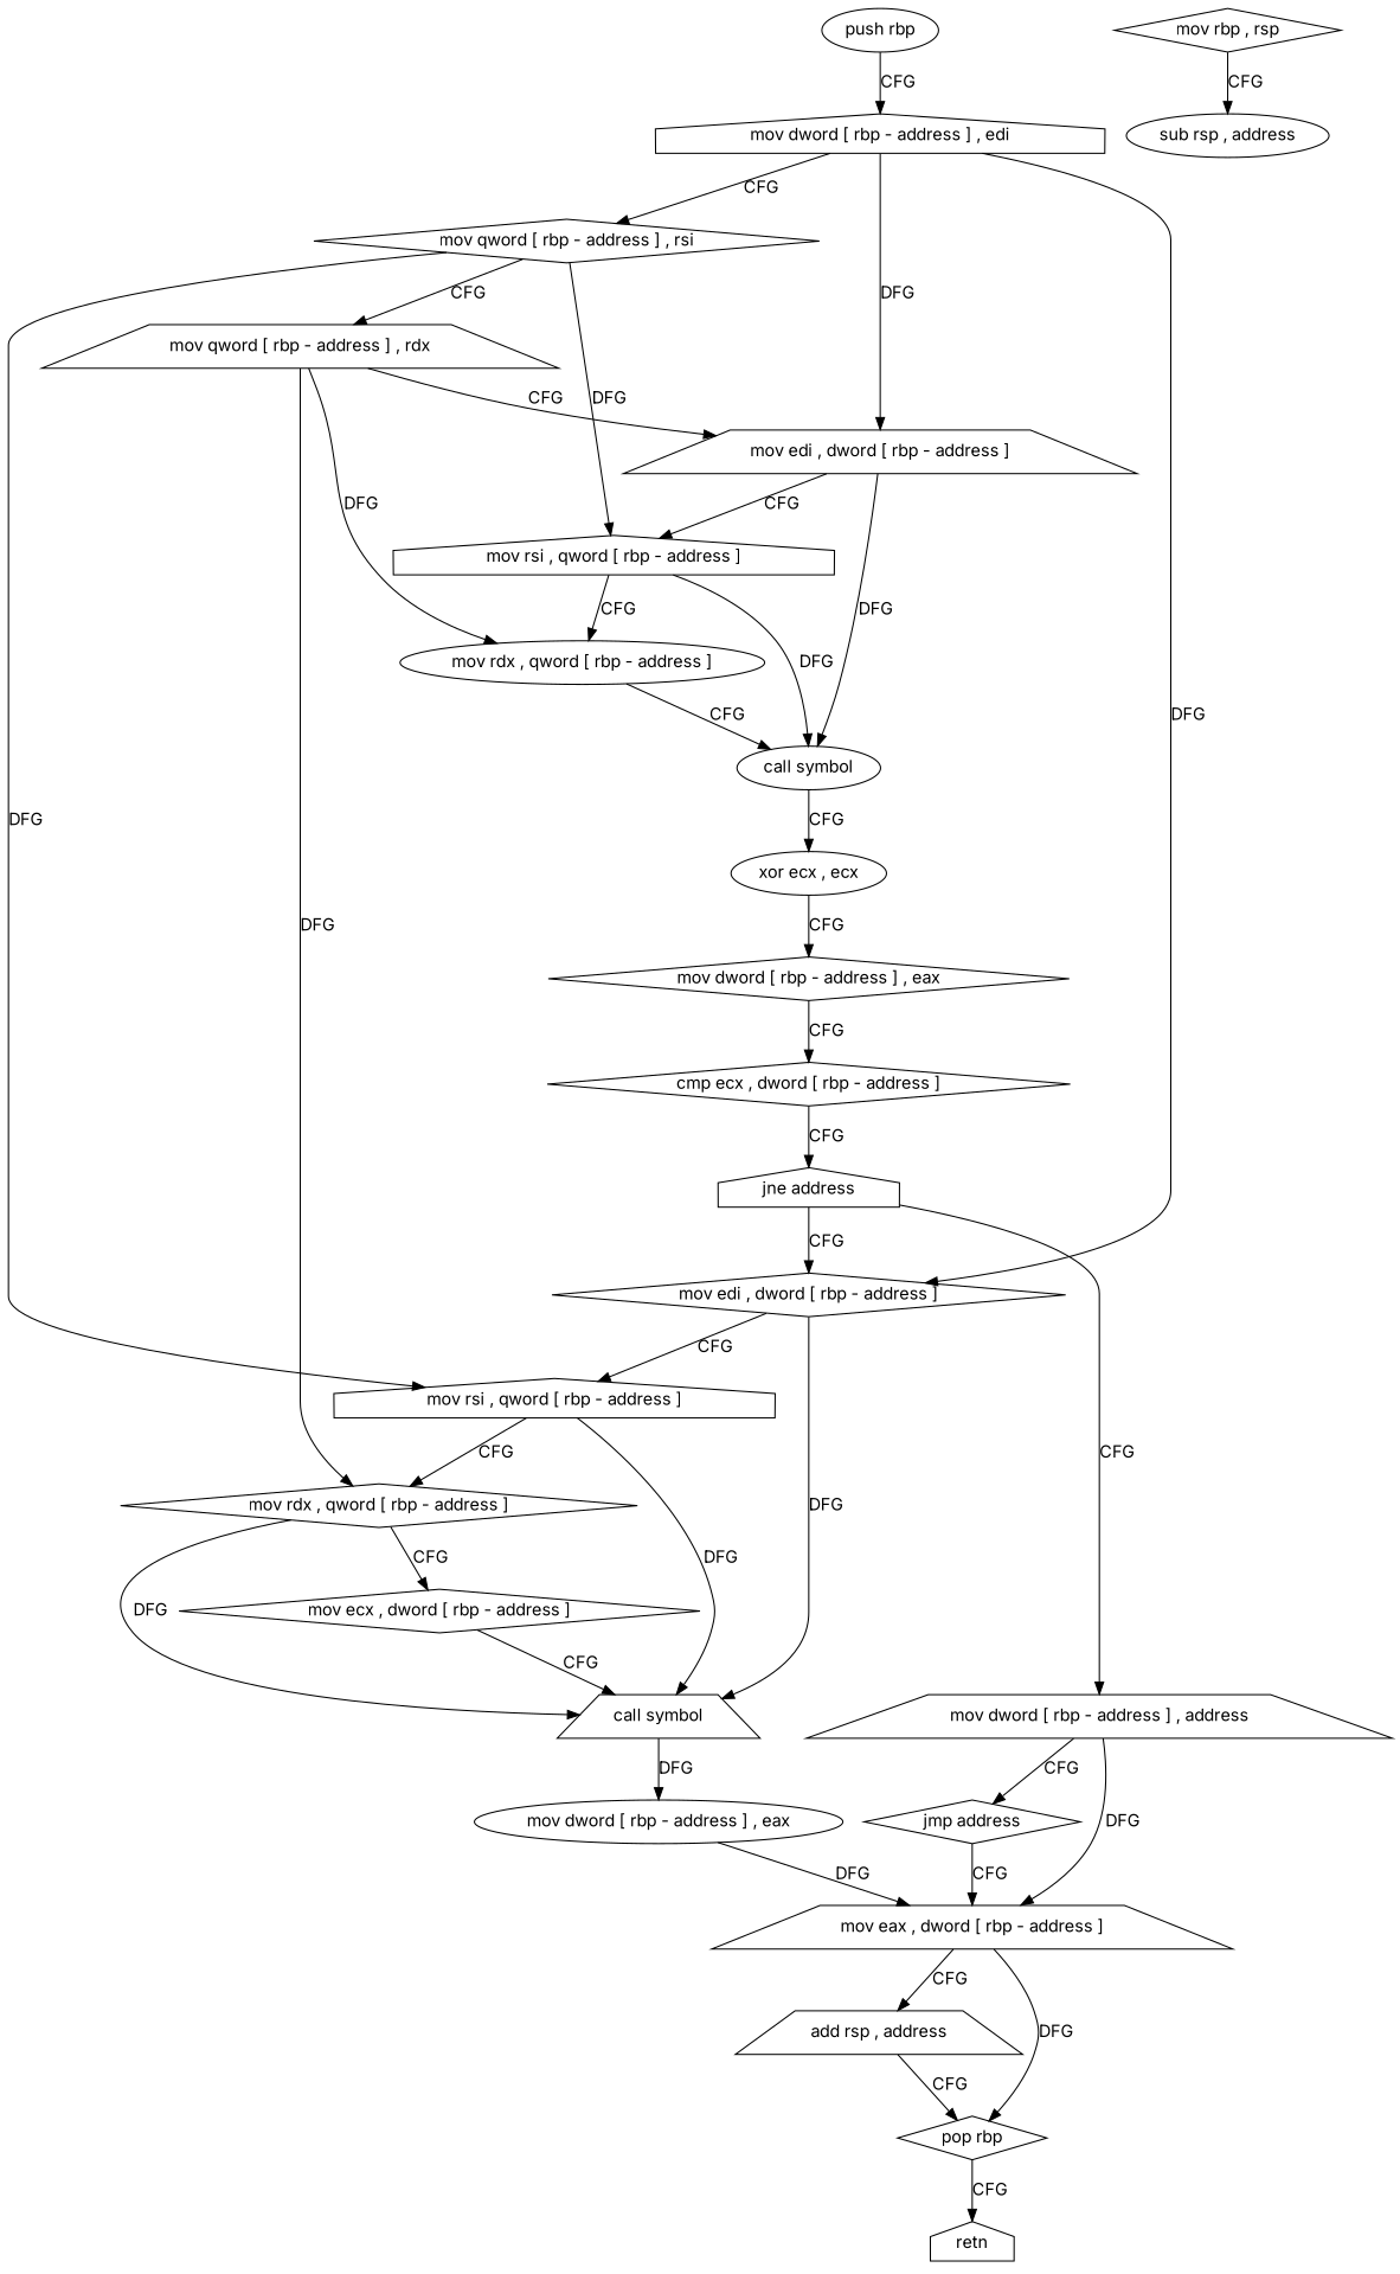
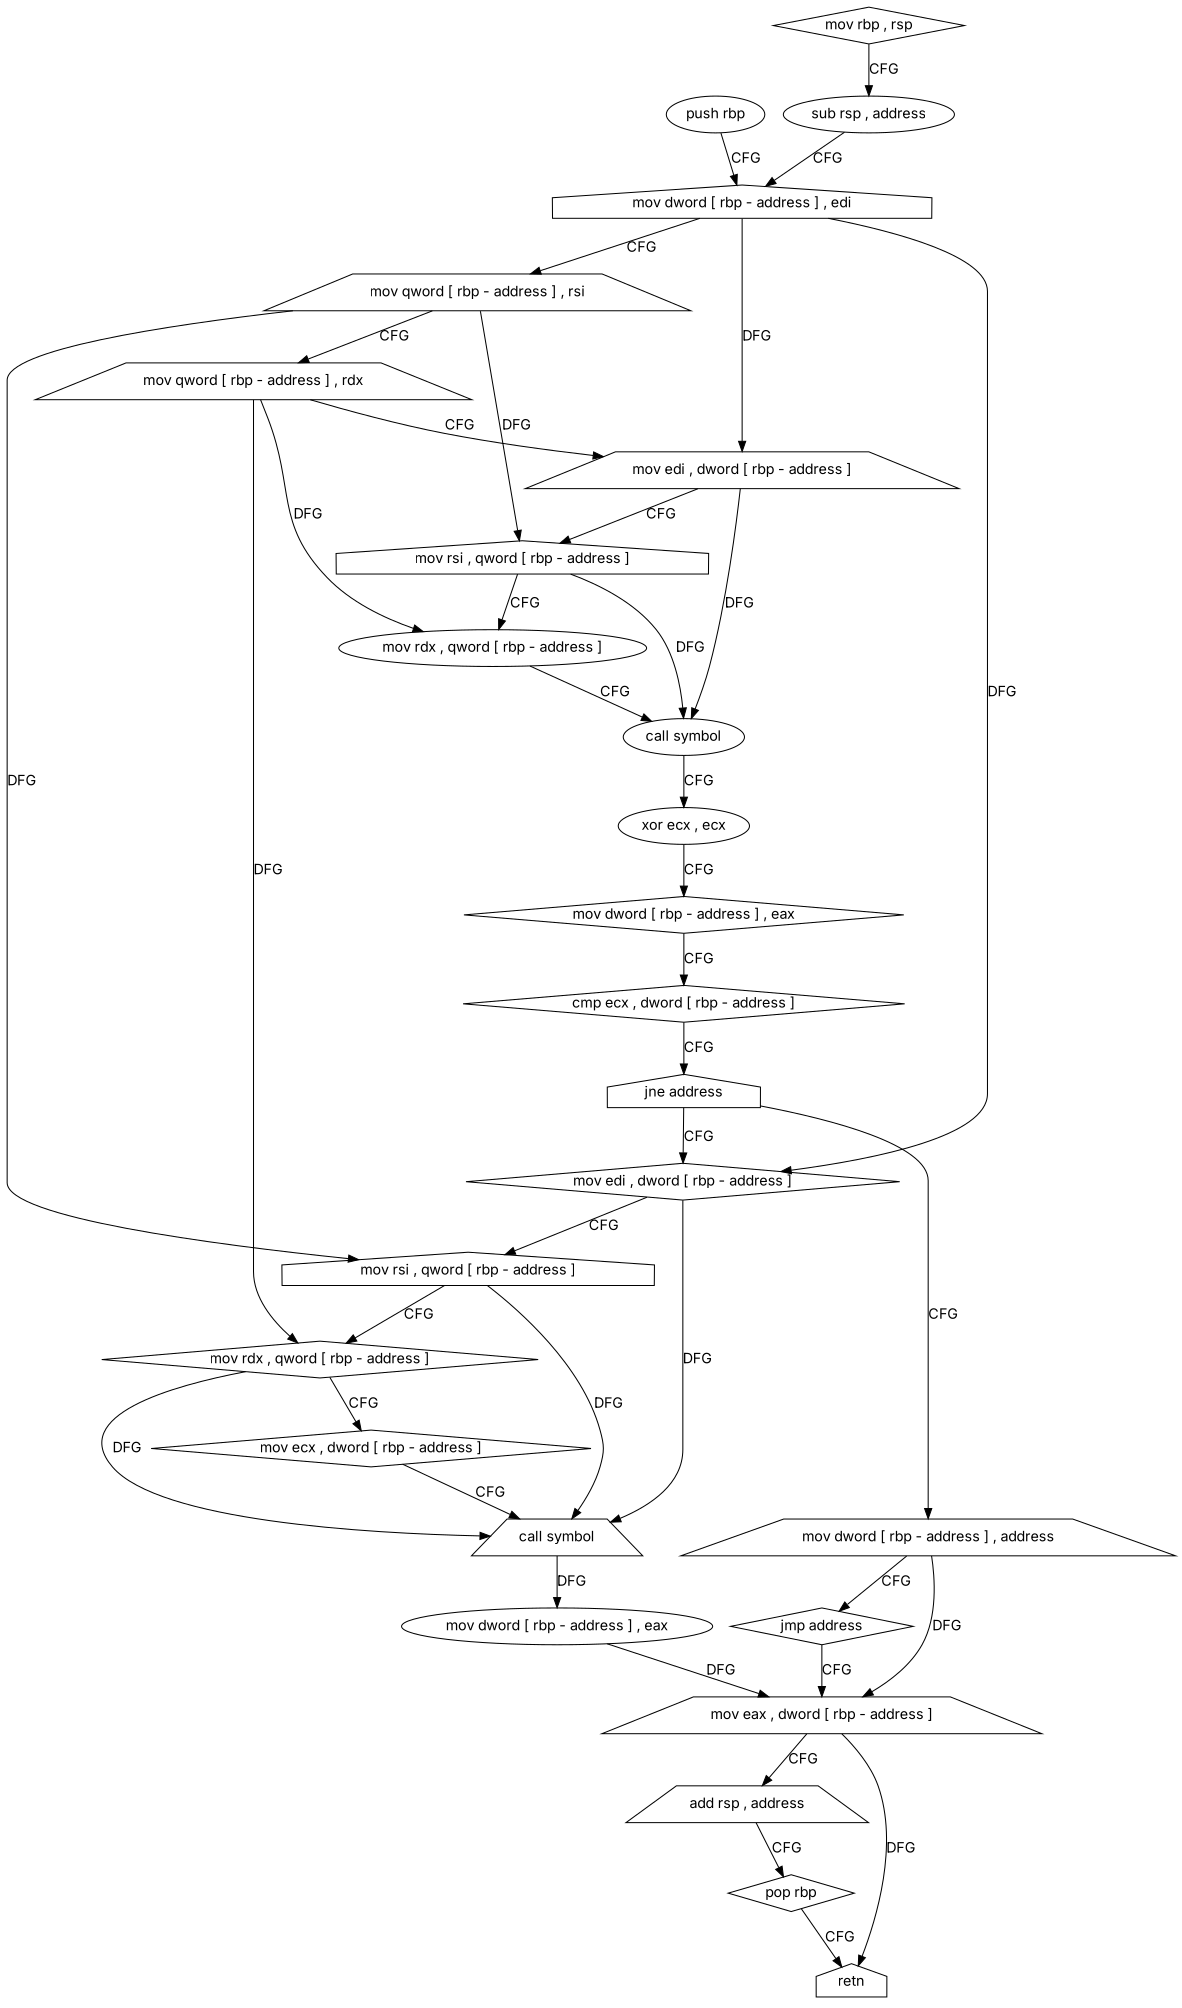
  digraph {
    fontname=Inter
    node [fontname=Inter shape=diamond]
    edge [fontname=Inter]
    n1 [label="push rbp" shape=ellipse]
    n2 [label="mov dword [ rbp - address ] , edi" shape=house]
    n3 [label="mov rbp , rsp"]
    n4 [label="sub rsp , address" shape=ellipse]
-   n5 [label="mov qword [ rbp - address ] , rsi"]
+   n5 [label="mov qword [ rbp - address ] , rsi" shape=trapezium]
    n6 [label="mov edi , dword [ rbp - address ]" shape=trapezium]
    n7 [label="mov edi , dword [ rbp - address ]"]
    n8 [label="mov qword [ rbp - address ] , rdx" shape=trapezium]
    n9 [label="mov rsi , qword [ rbp - address ]" shape=house]
    n10 [label="mov rsi , qword [ rbp - address ]" shape=house]
    n11 [label="call symbol" shape=ellipse]
    n12 [label="call symbol" shape=trapezium]
    n13 [label="mov rdx , qword [ rbp - address ]" shape=ellipse]
    n14 [label="mov rdx , qword [ rbp - address ]"]
    n15 [label="mov ecx , dword [ rbp - address ]"]
    n16 [label="xor ecx , ecx" shape=ellipse]
    n17 [label="mov dword [ rbp - address ] , eax"]
    n18 [label="cmp ecx , dword [ rbp - address ]"]
    n19 [label="jne address" shape=house]
    n20 [label="mov dword [ rbp - address ] , address" shape=trapezium]
    n21 [label="mov eax , dword [ rbp - address ]" shape=trapezium]
    n22 [label="jmp address"]
    n23 [label="mov dword [ rbp - address ] , eax" shape=ellipse]
    n24 [label="add rsp , address" shape=trapezium]
    n25 [label=retn shape=house]
    n26 [label="pop rbp"]
    n1 -> n2 [label=CFG]
    n2 -> n5 [label=CFG]
    n2 -> n6 [label=DFG]
    n2 -> n7 [label=DFG]
    n3 -> n4 [label=CFG]
+   n4 -> n2 [label=CFG]
    n5 -> n8 [label=CFG]
    n5 -> n9 [label=DFG]
    n5 -> n10 [label=DFG]
    n6 -> n9 [label=CFG]
    n6 -> n11 [label=DFG]
    n7 -> n10 [label=CFG]
    n7 -> n12 [label=DFG]
    n8 -> n6 [label=CFG]
    n8 -> n13 [label=DFG]
    n8 -> n14 [label=DFG]
    n9 -> n11 [label=DFG]
    n9 -> n13 [label=CFG]
    n10 -> n12 [label=DFG]
    n10 -> n14 [label=CFG]
    n11 -> n16 [label=CFG]
    n12 -> n23 [label=DFG]
    n13 -> n11 [label=CFG]
    n14 -> n12 [label=DFG]
    n14 -> n15 [label=CFG]
    n15 -> n12 [label=CFG]
    n16 -> n17 [label=CFG]
    n17 -> n18 [label=CFG]
    n18 -> n19 [label=CFG]
    n19 -> n7 [label=CFG]
    n19 -> n20 [label=CFG]
    n20 -> n21 [label=DFG]
    n20 -> n22 [label=CFG]
    n21 -> n24 [label=CFG]
-   n21 -> n26 [label=DFG]
+   n21 -> n25 [label=DFG]
    n22 -> n21 [label=CFG]
    n23 -> n21 [label=DFG]
    n24 -> n26 [label=CFG]
    n26 -> n25 [label=CFG]
  }
